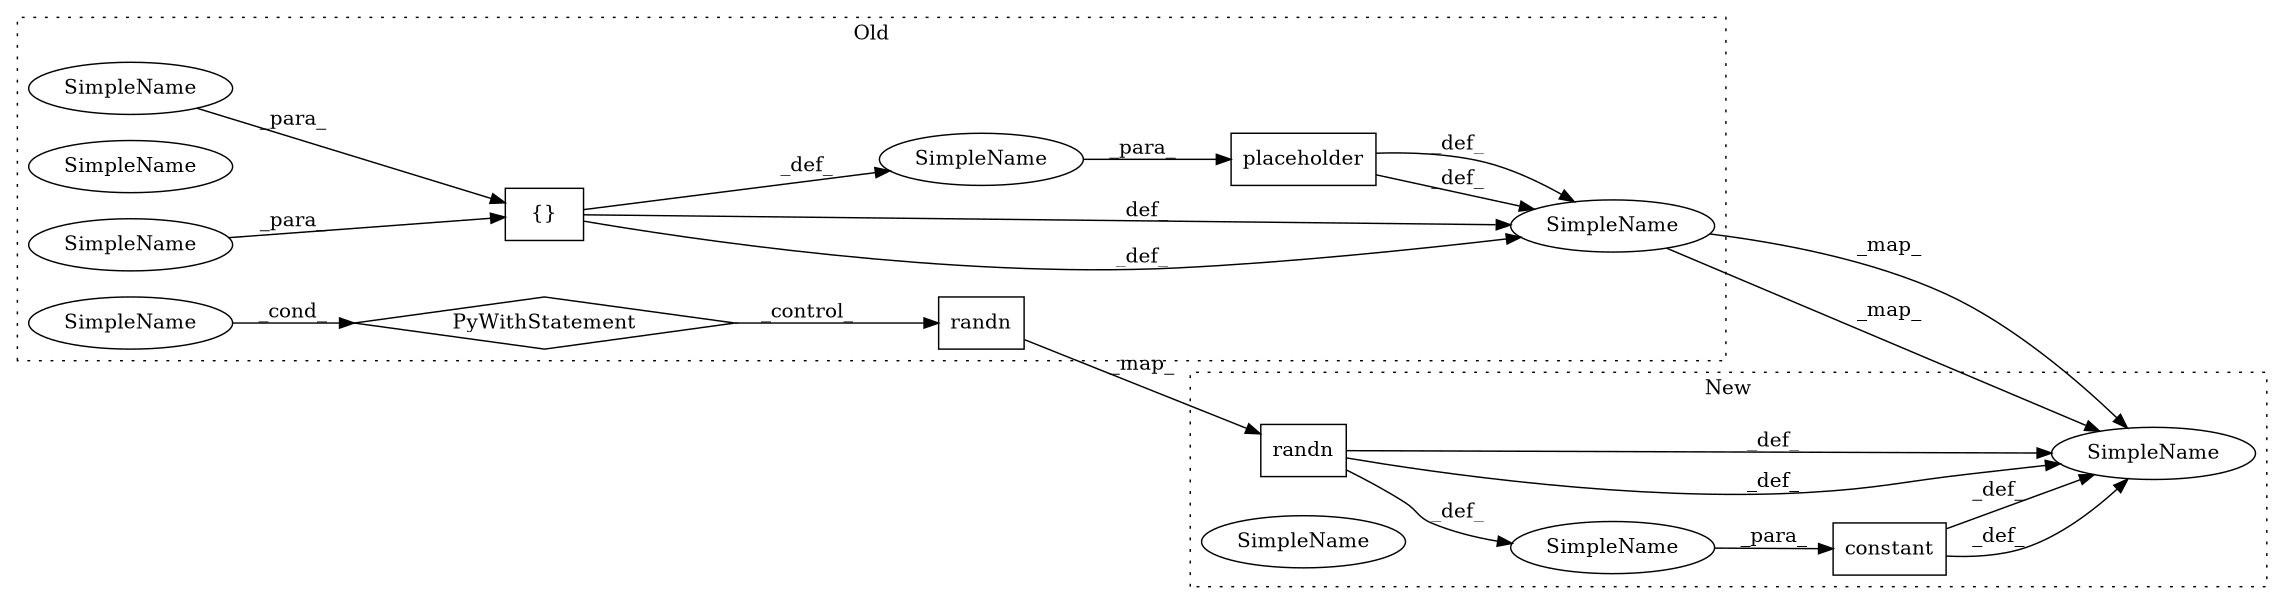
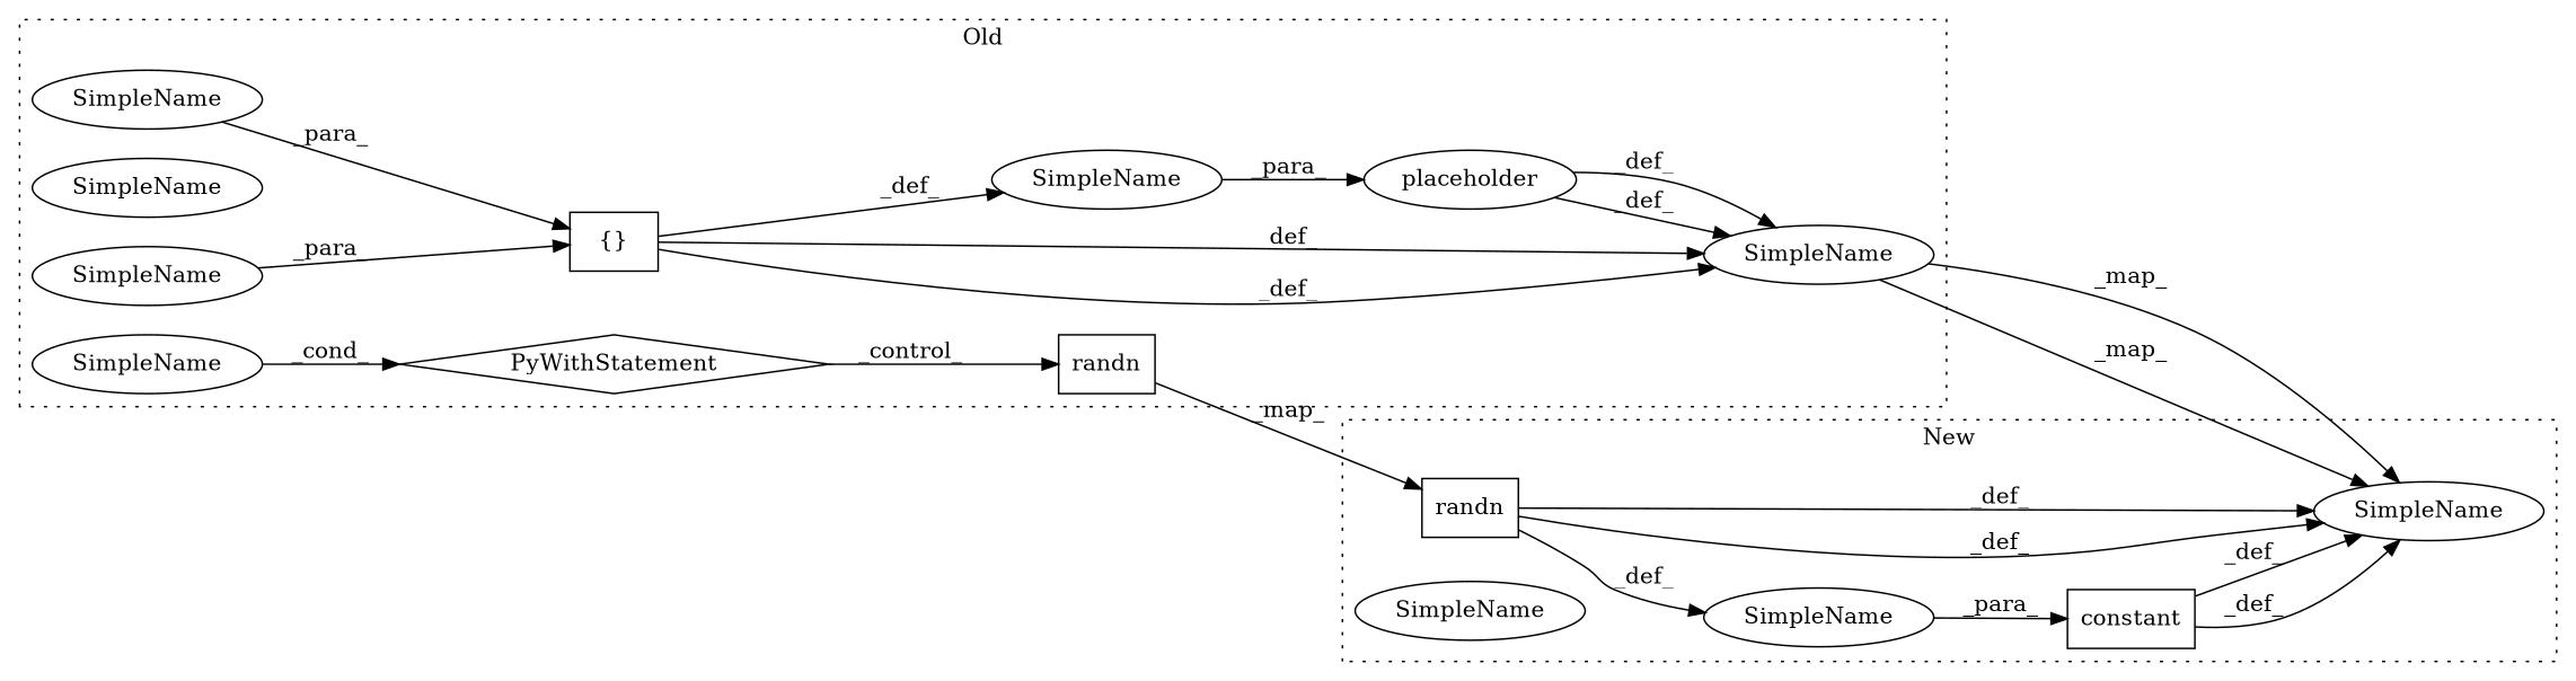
  digraph {
    rankdir=LR
    node [a=42 l=10 shape=ellipse]
-   n1 [a=32 l="12,1" label=placeholder s="17569,17634" shape=box]
+   n1 [a=32 l="12,1" label=placeholder s="17569,17634"]
    n2 [a=32 l="6,1" label=randn s="18103,18132" shape=box]
    n3 [a=4 l="1,1" label="{}" s="17609,17633" shape=box]
    n4 [a=104 l="10,2" label=PyWithStatement s="17875,17904" shape=diamond]
    n5 [label=SimpleName l=""]
    n6 [label=SimpleName l=""]
    n7 [label=SimpleName s=17740]
    n8 [label=SimpleName s=17740]
    n9 [label=SimpleName s=17610]
    n10 [l=12 label=SimpleName s=17621]
    n11 [a=32 l="9,1" label=constant s="17336,17407" shape=box]
    n12 [a=32 l="6,1" label=randn s="17358,17387" shape=box]
    n13 [label=SimpleName l=""]
    n14 [label=SimpleName s=17519]
    n15 [label=SimpleName s=17519]
    subgraph cluster_1 {
      label=Old
      style=dotted
      n1
      n2
      n3
      n4
      n5
      n6
      n7
      n8
      n9
      n10
    }
    subgraph cluster_2 {
      label=New
      style=dotted
      n11
      n12
      n13
      n14
      n15
    }
    n1 -> n8 [label=_def_]
    n1 -> n8 [label=_def_]
    n2 -> n12 [label=_map_]
    n3 -> n6 [label=_def_]
    n3 -> n8 [label=_def_]
    n3 -> n8 [label=_def_]
    n4 -> n2 [label=_control_]
    n5 -> n4 [label=_cond_]
    n6 -> n1 [label=_para_]
    n8 -> n15 [label=_map_]
    n8 -> n15 [label=_map_]
    n9 -> n3 [label=_para_]
    n10 -> n3 [label=_para_]
    n11 -> n15 [label=_def_]
    n11 -> n15 [label=_def_]
    n12 -> n13 [label=_def_]
    n12 -> n15 [label=_def_]
    n12 -> n15 [label=_def_]
    n13 -> n11 [label=_para_]
  }
